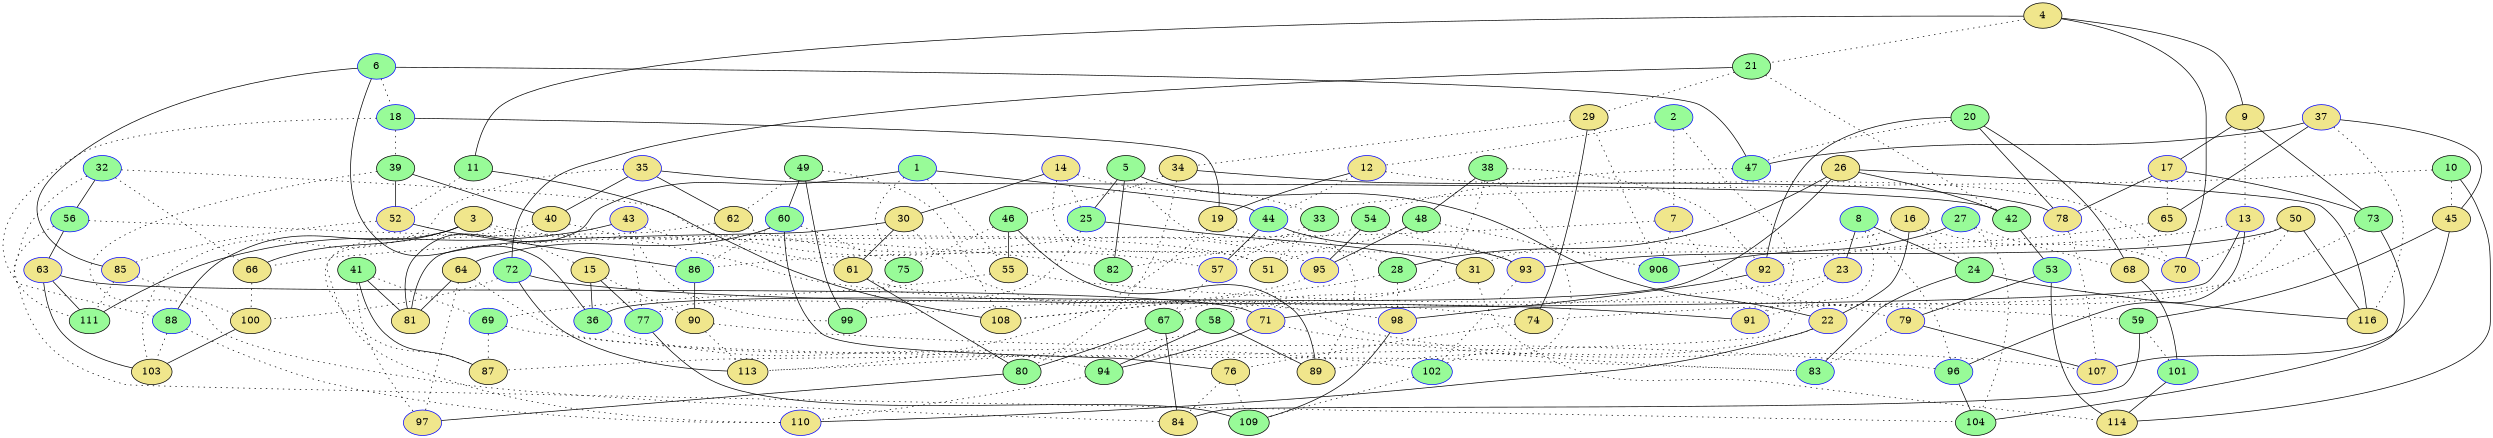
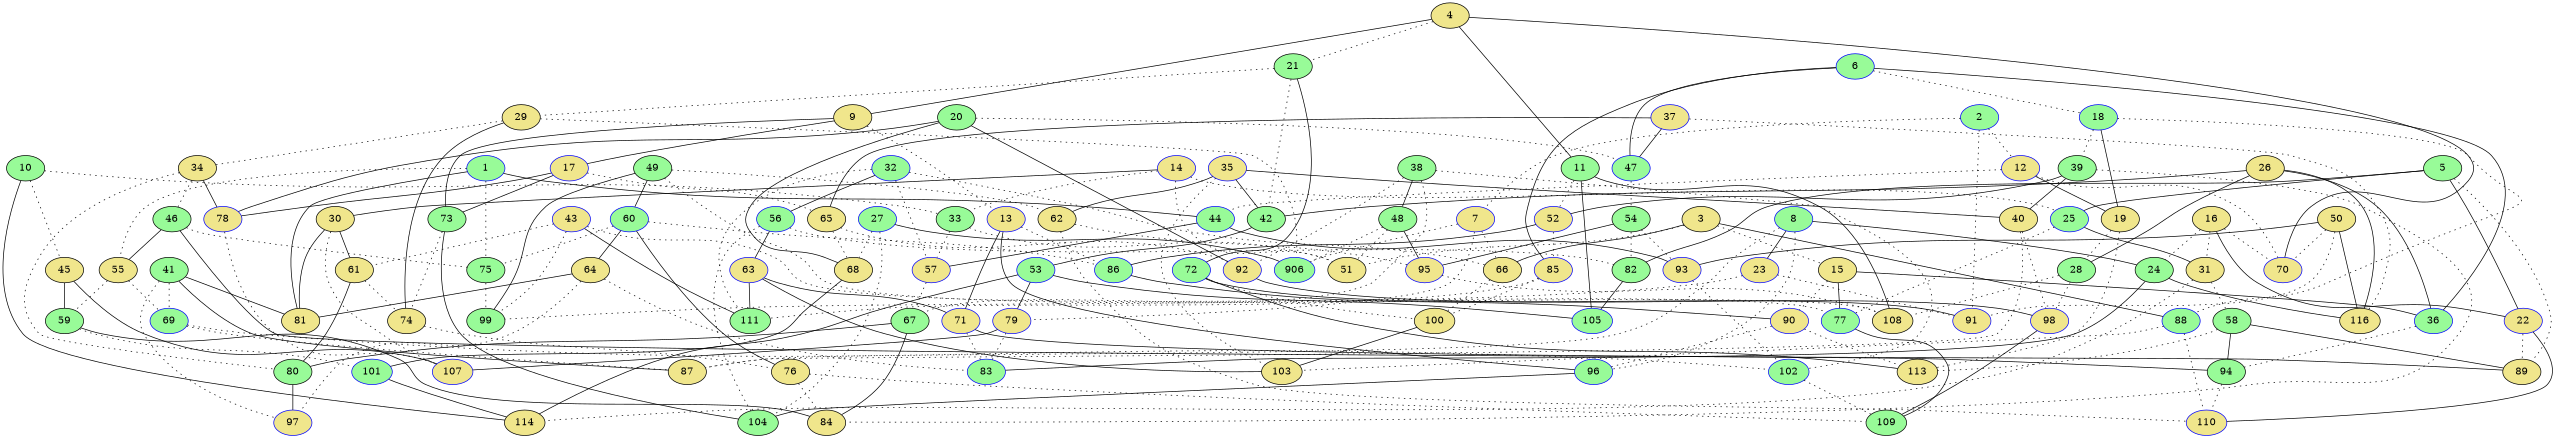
  graph {
    node [color=black fillcolor=khaki style=filled]
    edge [style=dotted]
    1 [color=blue fillcolor=palegreen]
    44 [color=blue fillcolor=palegreen]
    55
    75 [fillcolor=palegreen]
    81
    57 [color=blue]
    93 [color=blue]
    69 [color=blue fillcolor=palegreen]
    59 [fillcolor=palegreen]
    99 [fillcolor=palegreen]
    2 [color=blue fillcolor=palegreen]
    7 [color=blue]
    12 [color=blue]
    91 [color=blue]
    66
    79 [color=blue]
    n17 [color=blue fillcolor=palegreen label=906]
    70 [color=blue]
    19
    3
    15
    51
    88 [color=blue fillcolor=palegreen]
    36 [color=blue fillcolor=palegreen]
    77 [color=blue fillcolor=palegreen]
-   90
+   90 [color=blue]
    100
    110 [color=blue]
    103
    4
    9
    11 [fillcolor=palegreen]
    21 [fillcolor=palegreen]
    13 [color=blue]
    17 [color=blue]
    73 [fillcolor=palegreen]
    52 [color=blue]
+   105 [color=blue fillcolor=palegreen]
    108
    29
    42 [fillcolor=palegreen]
    72 [color=blue fillcolor=palegreen]
    5 [fillcolor=palegreen]
    22 [color=blue]
    25 [color=blue fillcolor=palegreen]
    82 [fillcolor=palegreen]
    89
    31
    6 [color=blue fillcolor=palegreen]
    18 [color=blue fillcolor=palegreen]
    47 [color=blue fillcolor=palegreen]
    85 [color=blue]
    39 [fillcolor=palegreen]
    94 [fillcolor=palegreen]
    54 [fillcolor=palegreen]
    111 [fillcolor=palegreen]
    83 [color=blue fillcolor=palegreen]
    107 [color=blue]
    8 [color=blue fillcolor=palegreen]
    23 [color=blue]
    24 [fillcolor=palegreen]
    87
    96 [color=blue fillcolor=palegreen]
    n64 [label=116]
    104 [fillcolor=palegreen]
    71 [color=blue]
    86 [color=blue fillcolor=palegreen]
    65
    78 [color=blue]
    74
    10 [fillcolor=palegreen]
    33 [fillcolor=palegreen]
    45
    114
    27 [color=blue fillcolor=palegreen]
    68
    28 [fillcolor=palegreen]
    113
    14 [color=blue]
    30
    61
    109 [fillcolor=palegreen]
    16
    58 [fillcolor=palegreen]
    92 [color=blue]
    40
    84
    98 [color=blue]
    20 [fillcolor=palegreen]
    101 [color=blue fillcolor=palegreen]
    34
    53 [color=blue fillcolor=palegreen]
    26
    46 [fillcolor=palegreen]
    80 [fillcolor=palegreen]
    76
    32 [color=blue fillcolor=palegreen]
    56 [color=blue fillcolor=palegreen]
    63 [color=blue]
    67 [fillcolor=palegreen]
    97 [color=blue]
    35 [color=blue]
    62
    95 [color=blue]
    37 [color=blue]
    38 [fillcolor=palegreen]
    48 [fillcolor=palegreen]
    102 [color=blue fillcolor=palegreen]
    41 [fillcolor=palegreen]
    43 [color=blue]
    49 [fillcolor=palegreen]
    60 [color=blue fillcolor=palegreen]
    64
    50
    1 -- 44 [style=solid]
    1 -- 55
    1 -- 75
    1 -- 81 [style=solid]
    44 -- 57 [style=solid]
    44 -- 93 [style=solid]
    55 -- 69
    55 -- 59
    75 -- 99
    57 -- 67
    93 -- 102
    69 -- 87
    69 -- 102
    59 -- 84 [style=solid]
    59 -- 101
    2 -- 7
    2 -- 12
    2 -- 91
    7 -- 66
    7 -- 79
    7 -- n17
    12 -- 44
    12 -- 70
    12 -- 19 [style=solid]
    66 -- 100
    79 -- 83
    79 -- 107 [style=solid]
    19 -- 28
    19 -- 113
    3 -- 66 [style=solid]
    3 -- 15
    3 -- 51
    3 -- 88 [style=solid]
    15 -- 36 [style=solid]
    15 -- 77 [style=solid]
    15 -- 90
    88 -- 110
    88 -- 103
    36 -- 94
    77 -- 109 [style=solid]
    90 -- 96
    90 -- 113
    100 -- 103 [style=solid]
    4 -- 70 [style=solid]
    4 -- 9 [style=solid]
    4 -- 11 [style=solid]
    4 -- 21
    9 -- 13
    9 -- 17 [style=solid]
    9 -- 73 [style=solid]
    11 -- 52
+   11 -- 105 [style=solid]
    11 -- 108 [style=solid]
    21 -- 29
    21 -- 42
    21 -- 72 [style=solid]
    13 -- 96 [style=solid]
    13 -- 71 [style=solid]
    13 -- 86
    17 -- 73 [style=solid]
    17 -- 65
    17 -- 78 [style=solid]
    73 -- 104 [style=solid]
    73 -- 74
    52 -- 85
    52 -- 86 [style=solid]
    29 -- n17
    29 -- 74 [style=solid]
    29 -- 34
    42 -- 53 [style=solid]
    72 -- 91 [style=solid]
    72 -- 100
    72 -- 113 [style=solid]
    5 -- 22 [style=solid]
    5 -- 25 [style=solid]
    5 -- 82 [style=solid]
    5 -- 89
    22 -- 110 [style=solid]
    22 -- 89
    25 -- 77
    25 -- 31 [style=solid]
+   82 -- 105 [style=solid]
    31 -- 114
    31 -- 58
    6 -- 36 [style=solid]
    6 -- 18
    6 -- 47 [style=solid]
    6 -- 85 [style=solid]
    18 -- 19 [style=solid]
    18 -- 88
    18 -- 39
    47 -- 54
    85 -- 100
    85 -- 111
    39 -- 52 [style=solid]
    39 -- 40 [style=solid]
    39 -- 84
    94 -- 110
    54 -- 93
    54 -- 82
    54 -- 95 [style=solid]
    8 -- 23 [style=solid]
    8 -- 24 [style=solid]
    8 -- 87
    8 -- 96
    23 -- 99
    23 -- 91
    24 -- 83 [style=solid]
    24 -- n64 [style=solid]
    96 -- 104 [style=solid]
    71 -- 94 [style=solid]
    71 -- 83
    86 -- 90 [style=solid]
    65 -- 68
    65 -- 92
    78 -- 107
    74 -- 76
    10 -- 33
    10 -- 45
    10 -- 114 [style=solid]
    33 -- 57
    33 -- 51
    45 -- 59 [style=solid]
    45 -- 107 [style=solid]
    27 -- n17 [style=solid]
    27 -- 104
    27 -- 68
    68 -- 101 [style=solid]
    28 -- 108
    28 -- 98
    14 -- 51
    14 -- 25
    14 -- 33
    14 -- 30 [style=solid]
    30 -- 81 [style=solid]
    30 -- 107
    30 -- 61 [style=solid]
    61 -- 74
    61 -- 80 [style=solid]
    16 -- 70
    16 -- 22 [style=solid]
    16 -- 31
    16 -- 24
    58 -- 89 [style=solid]
    58 -- 94 [style=solid]
    58 -- 113
    92 -- 98 [style=solid]
    40 -- 87
    40 -- 98
    98 -- 109 [style=solid]
    20 -- 47
    20 -- 78 [style=solid]
    20 -- 68 [style=solid]
    20 -- 92 [style=solid]
    101 -- 114 [style=solid]
    34 -- 78 [style=solid]
    34 -- 46
    34 -- 80
    53 -- 79 [style=solid]
+   53 -- 105 [style=solid]
    53 -- 114 [style=solid]
    26 -- 36 [style=solid]
    26 -- 42 [style=solid]
    26 -- n64 [style=solid]
    26 -- 28 [style=solid]
    46 -- 55 [style=solid]
    46 -- 75
    46 -- 89 [style=solid]
    80 -- 97 [style=solid]
    76 -- 109
    76 -- 84
    32 -- 57
    32 -- 66
    32 -- 111
    32 -- 56 [style=solid]
    56 -- 82
    56 -- 104
    56 -- 63 [style=solid]
    63 -- 103 [style=solid]
    63 -- 111 [style=solid]
    63 -- 71 [style=solid]
    67 -- 84 [style=solid]
    67 -- 80 [style=solid]
    35 -- 103
    35 -- 42 [style=solid]
    35 -- 40 [style=solid]
    35 -- 62 [style=solid]
    62 -- 110
    62 -- 95
    95 -- 108
    37 -- 47 [style=solid]
    37 -- n64
    37 -- 65 [style=solid]
-   37 -- 45 [style=solid]
    38 -- 92
    38 -- 67
    38 -- 48 [style=solid]
    38 -- 102
    48 -- n17
    48 -- 51
    48 -- 95 [style=solid]
    102 -- 109
    41 -- 81 [style=solid]
    41 -- 69
    41 -- 87 [style=solid]
    41 -- 97
    43 -- 99
    43 -- 77
    43 -- 111 [style=solid]
    43 -- 61
    49 -- 99 [style=solid]
    49 -- 108
    49 -- 62
    49 -- 60 [style=solid]
    60 -- 75
    60 -- 86
    60 -- 76 [style=solid]
    60 -- 64 [style=solid]
    64 -- 81 [style=solid]
    64 -- 83
    64 -- 97
    50 -- 93 [style=solid]
    50 -- 91
    50 -- 70
    50 -- n64 [style=solid]
  }
